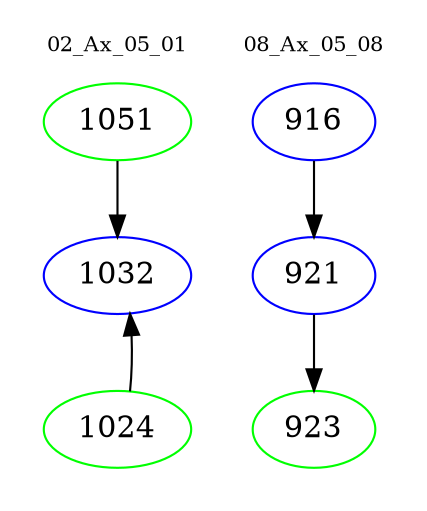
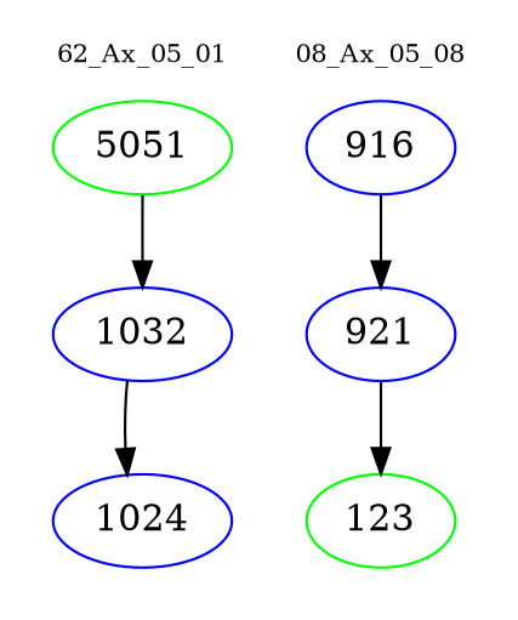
  digraph {
    node [color=green]
    edge [color=black]
-   n1 [label=1051]
+   n1 [label=5051]
    n2 [color=blue label=1032]
-   n3 [label=1024]
+   n3 [color=blue label=1024]
    n4 [color=blue label=916]
    n5 [color=blue label=921]
-   n6 [label=923]
+   n6 [label=123]
    subgraph cluster_1 {
      color=white
      fontsize=10
-     label="02_Ax_05_01"
+     label="62_Ax_05_01"
      n1
      n2
      n3
    }
    subgraph cluster_2 {
      color=white
      fontsize=10
      label="08_Ax_05_08"
      n4
      n5
      n6
    }
    n1 -> n2
-   n3 -> n2
+   n2 -> n3
    n4 -> n5
    n5 -> n6
  }
